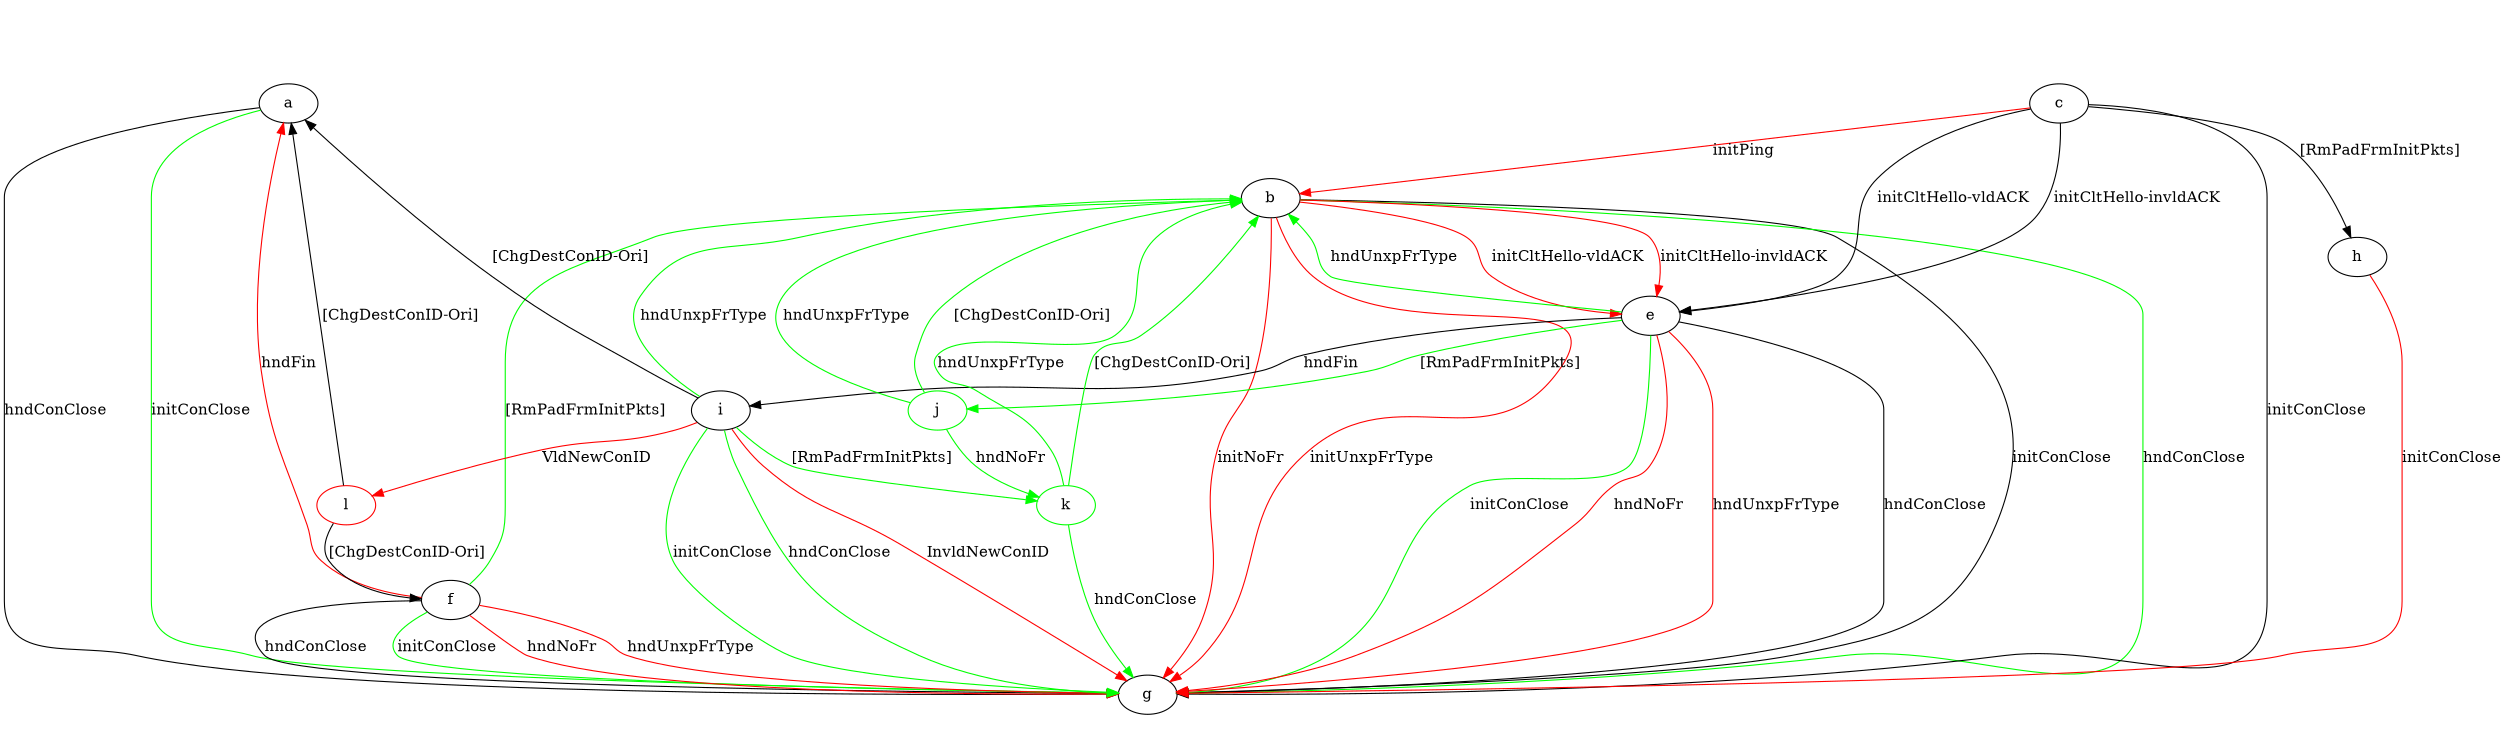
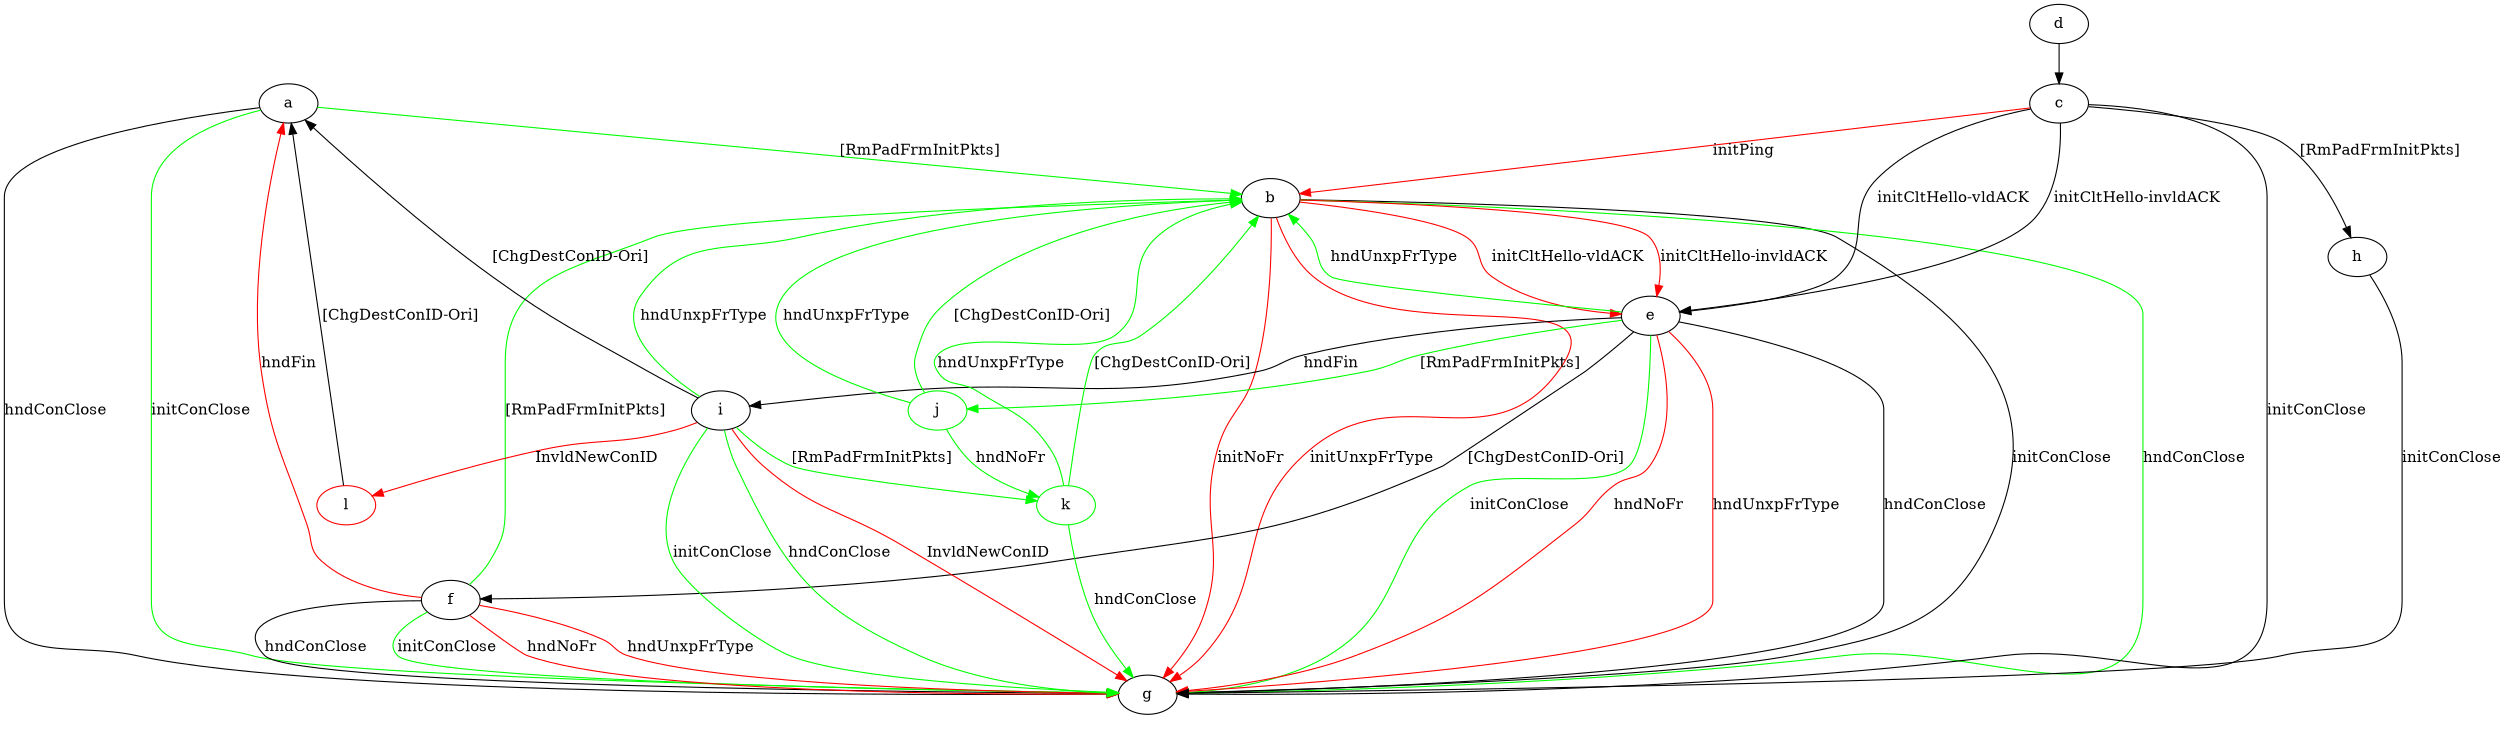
  digraph {
    edge [color=green]
    a
    b
    g
    e
    f
    i
    j [color=green]
    k [color=green]
    l [color=red]
    c
    h
+   d
+   a -> b [label="[RmPadFrmInitPkts] "]
    a -> g [label="hndConClose " color=""]
    a -> g [label="initConClose "]
    b -> g [label="initConClose " color=""]
    b -> g [label="hndConClose "]
    b -> g [color=red label="initNoFr "]
    b -> g [color=red label="initUnxpFrType "]
    b -> e [color=red label="initCltHello-vldACK "]
    b -> e [color=red label="initCltHello-invldACK "]
    e -> b [label="hndUnxpFrType "]
    e -> g [label="hndConClose " color=""]
    e -> g [label="initConClose "]
    e -> g [color=red label="hndNoFr "]
    e -> g [color=red label="hndUnxpFrType "]
-   l -> f [label="[ChgDestConID-Ori] " color=""]
+   e -> f [label="[ChgDestConID-Ori] " color=""]
    e -> i [label="hndFin " color=""]
    e -> j [label="[RmPadFrmInitPkts] "]
    f -> a [color=red label="hndFin "]
    f -> b [label="[RmPadFrmInitPkts] "]
    f -> g [label="hndConClose " color=""]
    f -> g [label="initConClose "]
    f -> g [color=red label="hndNoFr "]
    f -> g [color=red label="hndUnxpFrType "]
    i -> a [label="[ChgDestConID-Ori] " color=""]
    i -> b [label="hndUnxpFrType "]
    i -> g [label="initConClose "]
    i -> g [label="hndConClose "]
    i -> g [color=red label="InvldNewConID "]
    i -> k [label="[RmPadFrmInitPkts] "]
-   i -> l [color=red label="VldNewConID "]
+   i -> l [color=red label="InvldNewConID "]
    j -> b [label="hndUnxpFrType "]
    j -> b [label="[ChgDestConID-Ori] "]
    j -> k [label="hndNoFr "]
    k -> b [label="hndUnxpFrType "]
    k -> b [label="[ChgDestConID-Ori] "]
    k -> g [label="hndConClose "]
    l -> a [color=black label="[ChgDestConID-Ori] "]
    c -> b [color=red label="initPing "]
    c -> g [label="initConClose " color=""]
    c -> e [label="initCltHello-vldACK " color=""]
    c -> e [label="initCltHello-invldACK " color=""]
    c -> h [label="[RmPadFrmInitPkts] " color=""]
-   h -> g [label="initConClose " color=red]
+   h -> g [label="initConClose " color=""]
+   d -> c [color=""]
  }
